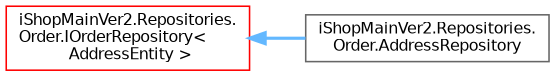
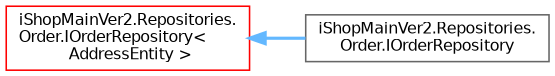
  digraph {
    rankdir=LR
    node [fillcolor=white fontname=Helvetica fontsize=10 shape=box style=filled]
    n1 [color=red height=0.2 label="iShopMainVer2.Repositories.\lOrder.IOrderRepository\<\l AddressEntity \>" width=0.4]
-   n2 [color=gray40 height=0.2 label="iShopMainVer2.Repositories.\lOrder.AddressRepository" width=0.4]
+   n2 [color=gray40 height=0.2 label="iShopMainVer2.Repositories.\lOrder.IOrderRepository" width=0.4]
    n1 -> n2 [color=steelblue1 dir=back fontname=Helvetica fontsize=10 labelfontname=Helvetica labelfontsize=10 style=bold]
  }
